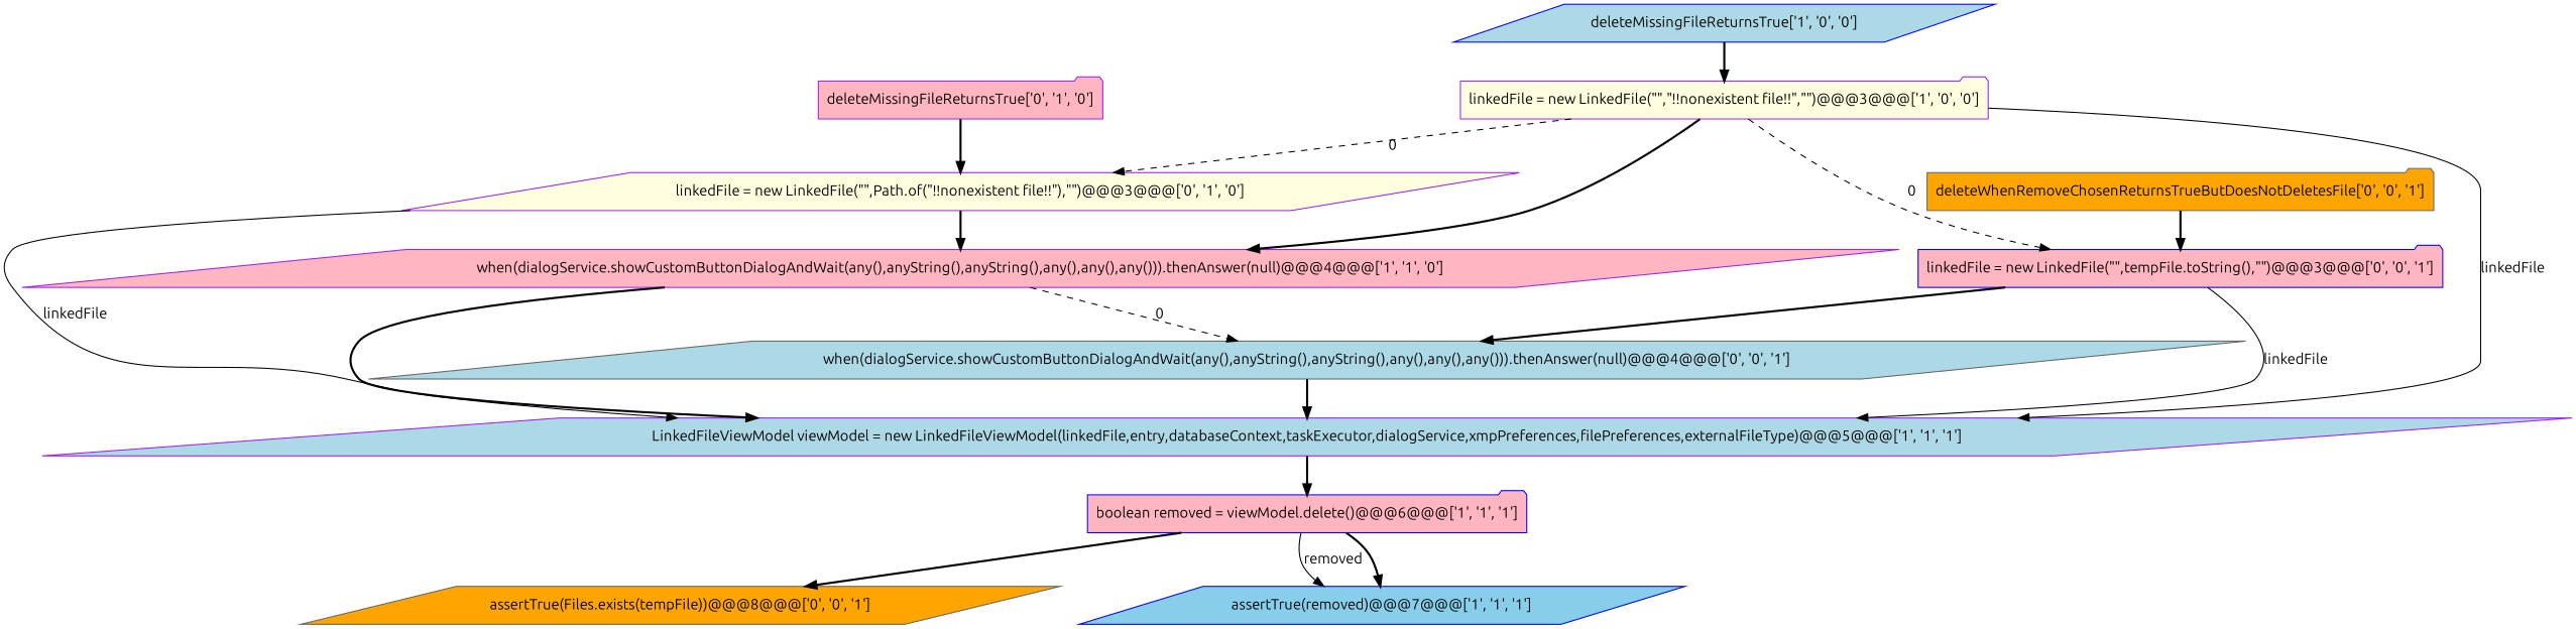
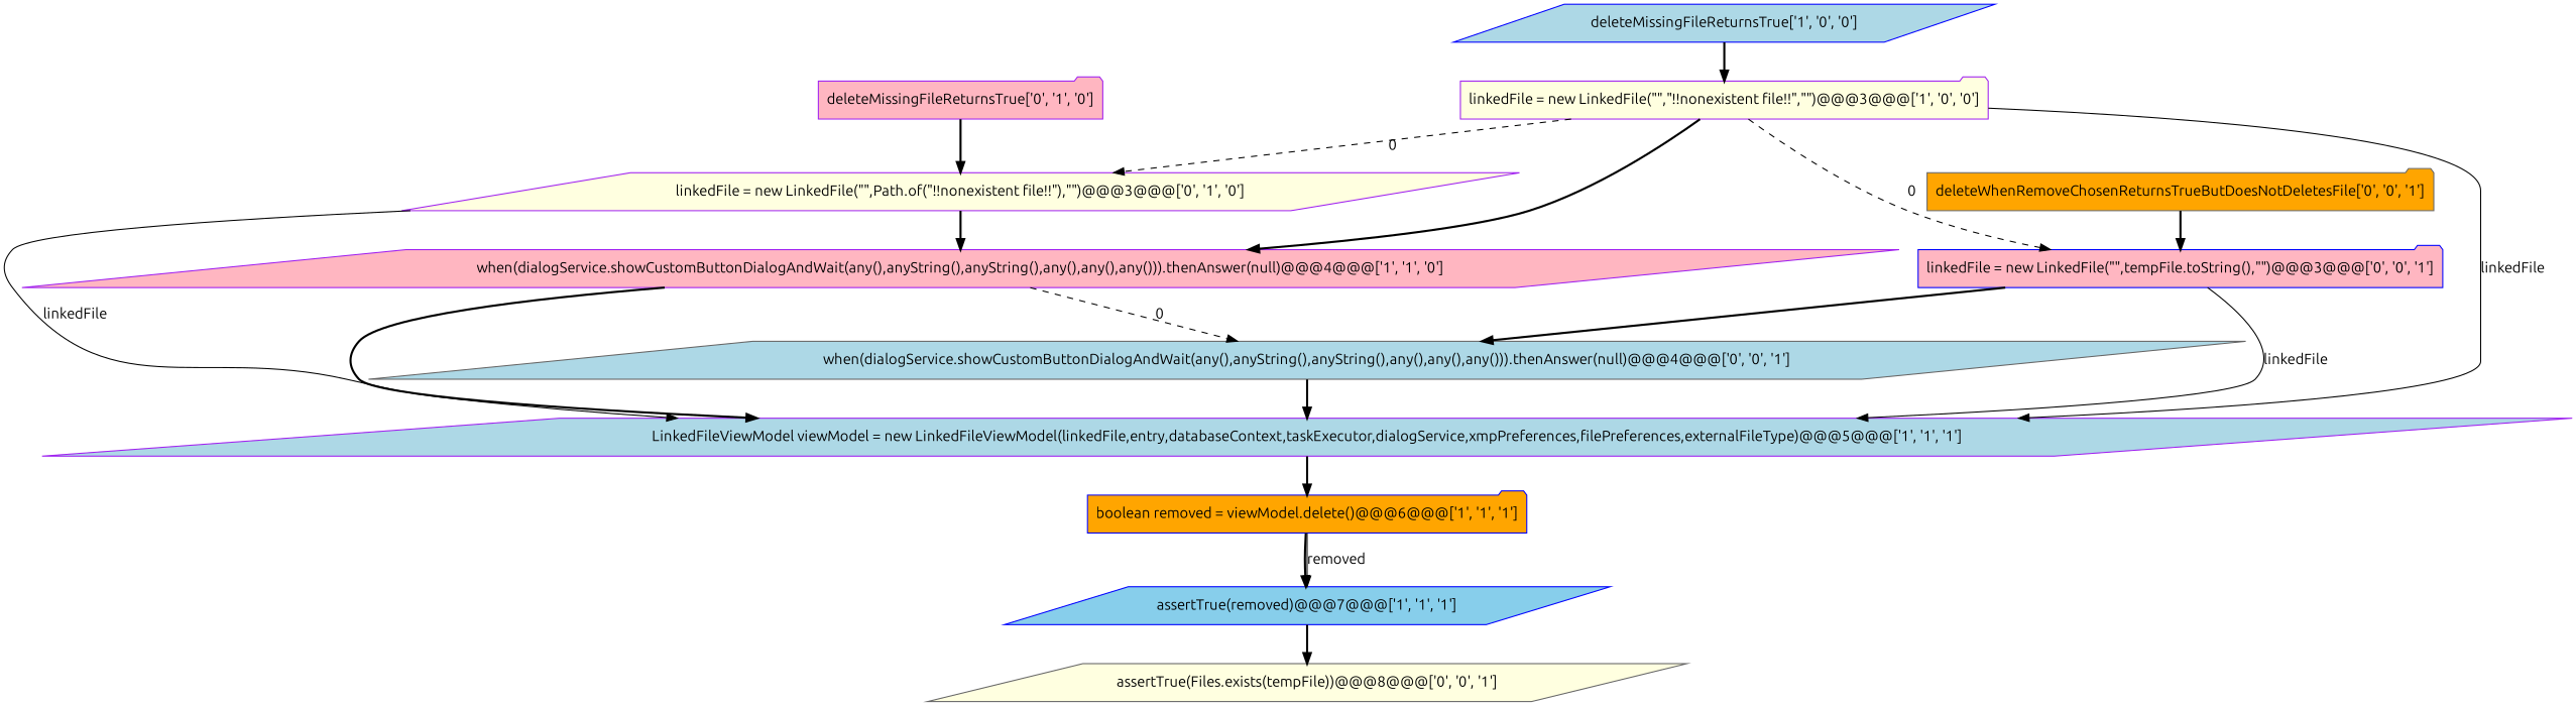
  digraph {
    fontname=Ubuntu
    node [color=purple fillcolor=lightpink fontname=Ubuntu shape=parallelogram style=filled]
    edge [fontname=Ubuntu style=bold]
-   n1 [color=gray40 fillcolor=orange label="assertTrue(Files.exists(tempFile))@@@8@@@['0', '0', '1']"]
+   n1 [color=gray40 fillcolor=lightyellow label="assertTrue(Files.exists(tempFile))@@@8@@@['0', '0', '1']"]
    n2 [color=blue label="linkedFile = new LinkedFile(\"\",tempFile.toString(),\"\")@@@3@@@['0', '0', '1']" shape=folder]
    n3 [color=gray40 fillcolor=lightblue label="when(dialogService.showCustomButtonDialogAndWait(any(),anyString(),anyString(),any(),any(),any())).thenAnswer(null)@@@4@@@['0', '0', '1']"]
    n4 [fillcolor=lightblue label="LinkedFileViewModel viewModel = new LinkedFileViewModel(linkedFile,entry,databaseContext,taskExecutor,dialogService,xmpPreferences,filePreferences,externalFileType)@@@5@@@['1', '1', '1']"]
-   n5 [color=blue label="boolean removed = viewModel.delete()@@@6@@@['1', '1', '1']" shape=folder]
+   n5 [color=blue fillcolor=orange label="boolean removed = viewModel.delete()@@@6@@@['1', '1', '1']" shape=folder]
    n6 [fillcolor=lightyellow label="linkedFile = new LinkedFile(\"\",Path.of(\"!!nonexistent file!!\"),\"\")@@@3@@@['0', '1', '0']"]
    n7 [label="when(dialogService.showCustomButtonDialogAndWait(any(),anyString(),anyString(),any(),any(),any())).thenAnswer(null)@@@4@@@['1', '1', '0']"]
    n8 [label="deleteMissingFileReturnsTrue['0', '1', '0']" shape=folder]
    n9 [color=blue fillcolor=lightblue label="deleteMissingFileReturnsTrue['1', '0', '0']"]
    n10 [fillcolor=lightyellow label="linkedFile = new LinkedFile(\"\",\"!!nonexistent file!!\",\"\")@@@3@@@['1', '0', '0']" shape=folder]
    n11 [color=blue fillcolor=skyblue label="assertTrue(removed)@@@7@@@['1', '1', '1']"]
    n12 [color=gray40 fillcolor=orange label="deleteWhenRemoveChosenReturnsTrueButDoesNotDeletesFile['0', '0', '1']" shape=folder]
    n2 -> n3
    n2 -> n4 [label=linkedFile style=solid]
    n3 -> n4
    n4 -> n5
    n5 -> n11
    n5 -> n11 [label=removed style=solid]
    n6 -> n4 [label=linkedFile style=solid]
    n6 -> n7
    n7 -> n3 [label=0 style=dashed]
    n7 -> n4
    n8 -> n6
    n9 -> n10
    n10 -> n2 [label=0 style=dashed]
    n10 -> n4 [label=linkedFile style=solid]
    n10 -> n6 [label=0 style=dashed]
    n10 -> n7
-   n5 -> n1
+   n11 -> n1
    n12 -> n2
  }
